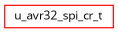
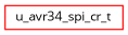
  digraph {
    rankdir=LR
    fontname="Open Sans"
-   n1 [color=red fillcolor=white fontname="Open Sans" fontsize=10 height=0.2 label=u_avr32_spi_cr_t shape=record style=filled width=0.4]
+   n1 [color=red fillcolor=white fontname="Open Sans" fontsize=10 height=0.2 label=u_avr34_spi_cr_t shape=record style=filled width=0.4]
  }
